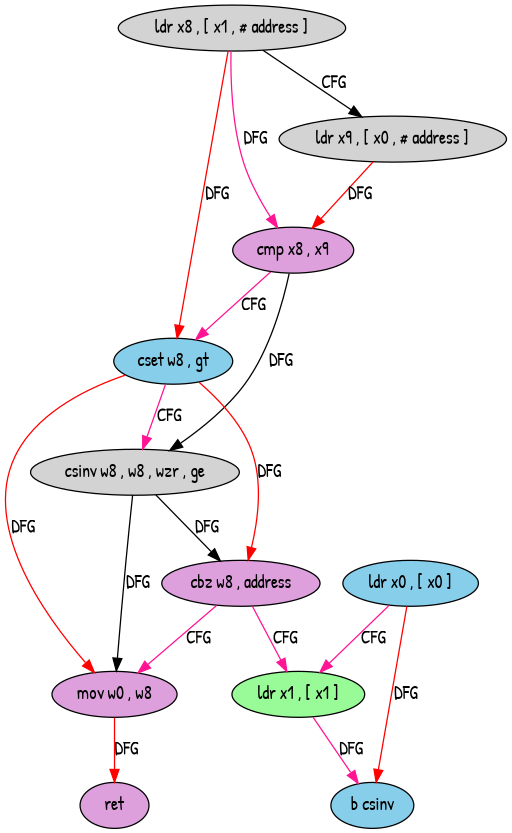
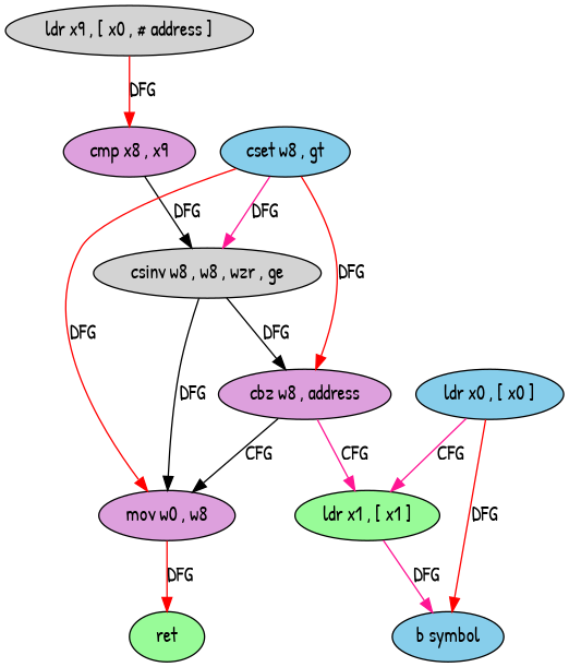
  digraph {
    fontname="Patrick Hand"
    node [fillcolor=lightgrey fontname="Patrick Hand" style=filled]
    edge [color=deeppink fontname="Patrick Hand"]
-   n1 [label="ldr x8 , [ x1 , # address ]"]
    n2 [label="ldr x9 , [ x0 , # address ]"]
    n3 [fillcolor=plum label="cmp x8 , x9"]
    n4 [fillcolor=skyblue label="cset w8 , gt"]
    n5 [label="csinv w8 , w8 , wzr , ge"]
    n6 [fillcolor=plum label="cbz w8 , address"]
    n7 [fillcolor=plum label="mov w0 , w8"]
    n8 [fillcolor=palegreen label="ldr x1 , [ x1 ]"]
-   n9 [fillcolor=plum label=ret]
+   n9 [fillcolor=palegreen label=ret]
    n10 [fillcolor=skyblue label="ldr x0 , [ x0 ]"]
-   n11 [fillcolor=skyblue label="b csinv"]
-   n1 -> n2 [color=black label=CFG]
-   n1 -> n3 [label=DFG]
-   n1 -> n4 [color=red label=DFG]
+   n11 [fillcolor=skyblue label="b symbol"]
    n2 -> n3 [color=red label=DFG]
-   n3 -> n4 [label=CFG]
    n3 -> n5 [color=black label=DFG]
-   n4 -> n5 [label=CFG]
+   n4 -> n5 [label=DFG]
    n4 -> n6 [color=red label=DFG]
    n4 -> n7 [color=red label=DFG]
    n5 -> n6 [color=black label=DFG]
    n5 -> n7 [color=black label=DFG]
-   n6 -> n7 [label=CFG]
+   n6 -> n7 [color=black label=CFG]
    n6 -> n8 [label=CFG]
    n7 -> n9 [color=red label=DFG]
    n8 -> n11 [label=DFG]
    n10 -> n8 [label=CFG]
    n10 -> n11 [color=red label=DFG]
  }
